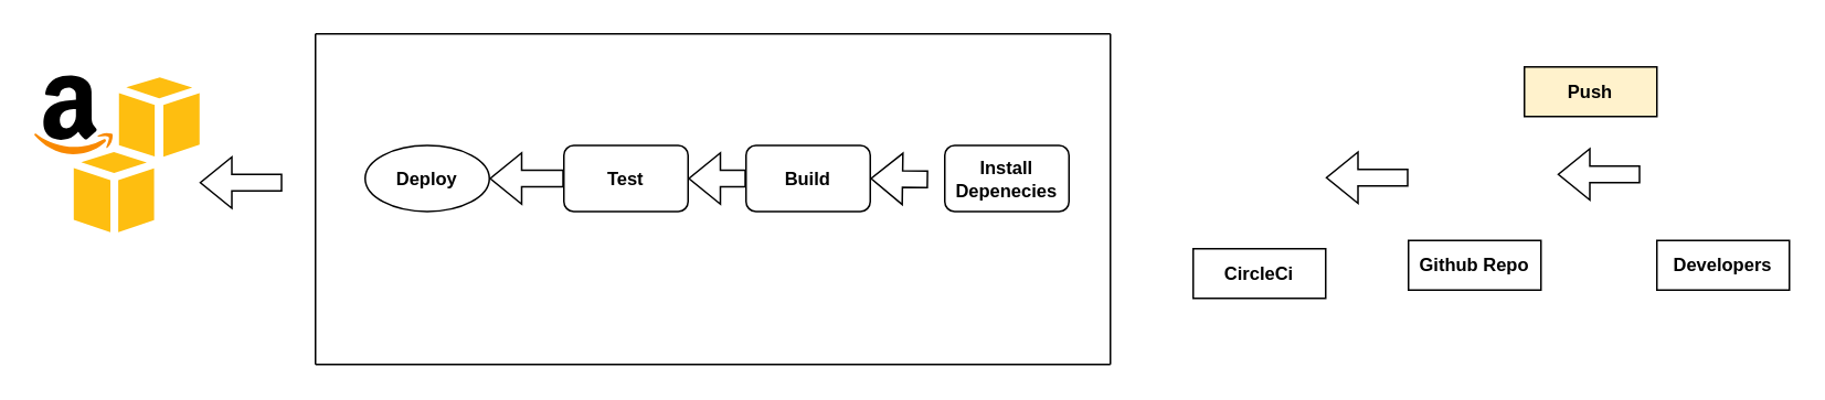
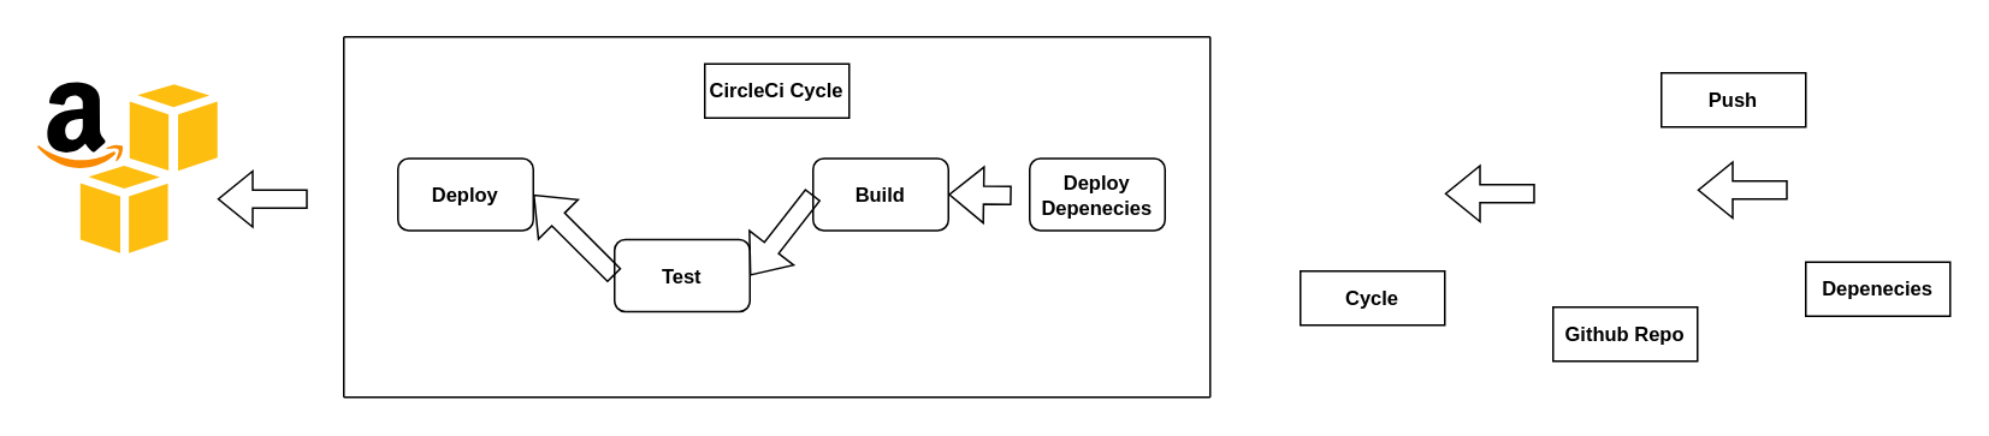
  <mxCell id="0" />
  <mxCell id="1" parent="0" />
  <mxCell id="2" value="" style="shape=image;html=1;verticalAlign=top;verticalLabelPosition=bottom;labelBackgroundColor=#ffffff;imageAspect=0;aspect=fixed;image=https://cdn4.iconfinder.com/data/icons/online-marketing-hand-drawn-vol-4/52/web__development__coding__script__service__code__developers-128.png" vertex="1" parent="1"><mxGeometry x="1000" y="70" width="70" height="70" as="geometry" /></mxCell>
  <mxCell id="3" value="" style="shape=image;html=1;verticalAlign=top;verticalLabelPosition=bottom;labelBackgroundColor=#ffffff;imageAspect=0;aspect=fixed;image=https://cdn1.iconfinder.com/data/icons/picons-social/57/github_rounded-128.png;fontSize=11;" vertex="1" parent="1"><mxGeometry x="850" y="65" width="80" height="80" as="geometry" /></mxCell>
  <mxCell id="4" value="" style="shape=flexArrow;endArrow=classic;html=1;rounded=0;fontSize=11;" edge="1" parent="1"><mxGeometry width="50" height="50" relative="1" as="geometry"><mxPoint x="990" y="105" as="sourcePoint" /><mxPoint x="940" y="105" as="targetPoint" /></mxGeometry></mxCell>
- <mxCell id="5" value="&lt;b&gt;Developers&lt;/b&gt;" style="rounded=0;whiteSpace=wrap;html=1;fontSize=11;" vertex="1" parent="1"><mxGeometry x="1000" y="145" width="80" height="30" as="geometry" /></mxCell>
- <mxCell id="6" value="&lt;b&gt;Push&lt;/b&gt;" style="rounded=0;whiteSpace=wrap;html=1;fontSize=11;fillColor=#fff2cc;" vertex="1" parent="1"><mxGeometry x="920" y="40" width="80" height="30" as="geometry" /></mxCell>
- <mxCell id="7" value="&lt;b&gt;Github Repo&lt;/b&gt;" style="rounded=0;whiteSpace=wrap;html=1;fontSize=11;" vertex="1" parent="1"><mxGeometry x="850" y="145" width="80" height="30" as="geometry" /></mxCell>
+ <mxCell id="5" value="&lt;b&gt;Depenecies&lt;/b&gt;" style="rounded=0;whiteSpace=wrap;html=1;fontSize=11;" vertex="1" parent="1"><mxGeometry x="1000" y="145" width="80" height="30" as="geometry" /></mxCell>
+ <mxCell id="6" value="&lt;b&gt;Push&lt;/b&gt;" style="rounded=0;whiteSpace=wrap;html=1;fontSize=11;" vertex="1" parent="1"><mxGeometry x="920" y="40" width="80" height="30" as="geometry" /></mxCell>
+ <mxCell id="7" value="&lt;b&gt;Github Repo&lt;/b&gt;" style="rounded=0;whiteSpace=wrap;html=1;fontSize=11;" vertex="1" parent="1"><mxGeometry x="860" y="170" width="80" height="30" as="geometry" /></mxCell>
  <mxCell id="8" value="" style="shape=image;html=1;verticalAlign=top;verticalLabelPosition=bottom;labelBackgroundColor=#ffffff;imageAspect=0;aspect=fixed;image=https://cdn2.iconfinder.com/data/icons/css-vol-1/24/circleci-128.png;fontSize=11;" vertex="1" parent="1"><mxGeometry x="720" y="70" width="75" height="75" as="geometry" /></mxCell>
  <mxCell id="9" value="" style="endArrow=none;html=1;rounded=0;fontSize=11;" edge="1" parent="1"><mxGeometry width="50" height="50" relative="1" as="geometry"><mxPoint x="670" y="220" as="sourcePoint" /><mxPoint x="670" y="20" as="targetPoint" /></mxGeometry></mxCell>
  <mxCell id="10" value="" style="endArrow=none;html=1;rounded=0;fontSize=11;" edge="1" parent="1"><mxGeometry width="50" height="50" relative="1" as="geometry"><mxPoint x="190" y="20" as="sourcePoint" /><mxPoint x="670" y="20" as="targetPoint" /></mxGeometry></mxCell>
  <mxCell id="11" value="" style="endArrow=none;html=1;rounded=0;fontSize=11;" edge="1" parent="1"><mxGeometry width="50" height="50" relative="1" as="geometry"><mxPoint x="190" y="20" as="sourcePoint" /><mxPoint x="190" y="220" as="targetPoint" /></mxGeometry></mxCell>
  <mxCell id="12" value="" style="endArrow=none;html=1;rounded=0;fontSize=11;" edge="1" parent="1"><mxGeometry width="50" height="50" relative="1" as="geometry"><mxPoint x="190" y="220" as="sourcePoint" /><mxPoint x="670" y="220" as="targetPoint" /></mxGeometry></mxCell>
- <mxCell id="13" value="&lt;b&gt;Install Depenecies&lt;/b&gt;" style="rounded=1;whiteSpace=wrap;html=1;fontSize=11;" vertex="1" parent="1"><mxGeometry x="570" y="87.5" width="75" height="40" as="geometry" /></mxCell>
+ <mxCell id="13" value="&lt;b&gt;Deploy Depenecies&lt;/b&gt;" style="rounded=1;whiteSpace=wrap;html=1;fontSize=11;" vertex="1" parent="1"><mxGeometry x="570" y="87.5" width="75" height="40" as="geometry" /></mxCell>
  <mxCell id="14" value="&lt;b&gt;Build&lt;span style=&quot;color: rgba(0 , 0 , 0 , 0) ; font-family: monospace ; font-size: 0px&quot;&gt;%3CmxGraphModel%3E%3Croot%3E%3CmxCell%20id%3D%220%22%2F%3E%3CmxCell%20id%3D%221%22%20parent%3D%220%22%2F%3E%3CmxCell%20id%3D%222%22%20value%3D%22Install%20Depenecies%22%20style%3D%22rounded%3D1%3BwhiteSpace%3Dwrap%3Bhtml%3D1%3BfontSize%3D11%3B%22%20vertex%3D%221%22%20parent%3D%221%22%3E%3CmxGeometry%20x%3D%22350%22%20y%3D%22230%22%20width%3D%2275%22%20height%3D%2240%22%20as%3D%22geometry%22%2F%3E%3C%2FmxCell%3E%3C%2Froot%3E%3C%2FmxGraphModel%3E&lt;/span&gt;&lt;/b&gt;" style="rounded=1;whiteSpace=wrap;html=1;fontSize=11;" vertex="1" parent="1"><mxGeometry x="450" y="87.5" width="75" height="40" as="geometry" /></mxCell>
- <mxCell id="15" value="&lt;b&gt;Test&lt;/b&gt;" style="rounded=1;whiteSpace=wrap;html=1;fontSize=11;" vertex="1" parent="1"><mxGeometry x="340" y="87.5" width="75" height="40" as="geometry" /></mxCell>
- <mxCell id="16" value="&lt;b&gt;Deploy&lt;/b&gt;" style="ellipse;whiteSpace=wrap;html=1;fontSize=11;" vertex="1" parent="1"><mxGeometry x="220" y="87.5" width="75" height="40" as="geometry" /></mxCell>
+ <mxCell id="15" value="&lt;b&gt;Test&lt;/b&gt;" style="rounded=1;whiteSpace=wrap;html=1;fontSize=11;" vertex="1" parent="1"><mxGeometry x="340" y="132.5" width="75" height="40" as="geometry" /></mxCell>
+ <mxCell id="16" value="&lt;b&gt;Deploy&lt;/b&gt;" style="rounded=1;whiteSpace=wrap;html=1;fontSize=11;" vertex="1" parent="1"><mxGeometry x="220" y="87.5" width="75" height="40" as="geometry" /></mxCell>
  <mxCell id="17" value="" style="shape=flexArrow;endArrow=classic;html=1;rounded=0;fontSize=11;entryX=1;entryY=0.5;entryDx=0;entryDy=0;" edge="1" parent="1" target="14"><mxGeometry width="50" height="50" relative="1" as="geometry"><mxPoint x="560" y="108" as="sourcePoint" /><mxPoint x="680" y="240" as="targetPoint" /></mxGeometry></mxCell>
  <mxCell id="18" value="" style="shape=flexArrow;endArrow=classic;html=1;rounded=0;fontSize=11;entryX=1;entryY=0.5;entryDx=0;entryDy=0;exitX=0;exitY=0.5;exitDx=0;exitDy=0;" edge="1" parent="1" source="14" target="15"><mxGeometry width="50" height="50" relative="1" as="geometry"><mxPoint x="570" y="118" as="sourcePoint" /><mxPoint x="535" y="117.5" as="targetPoint" /></mxGeometry></mxCell>
  <mxCell id="19" value="" style="shape=flexArrow;endArrow=classic;html=1;rounded=0;fontSize=11;entryX=1;entryY=0.5;entryDx=0;entryDy=0;exitX=0;exitY=0.5;exitDx=0;exitDy=0;" edge="1" parent="1" source="15" target="16"><mxGeometry width="50" height="50" relative="1" as="geometry"><mxPoint x="580" y="128" as="sourcePoint" /><mxPoint x="545" y="127.5" as="targetPoint" /></mxGeometry></mxCell>
  <mxCell id="20" value="" style="shape=flexArrow;endArrow=classic;html=1;rounded=0;fontSize=11;" edge="1" parent="1"><mxGeometry width="50" height="50" relative="1" as="geometry"><mxPoint x="170" y="110" as="sourcePoint" /><mxPoint x="120" y="110" as="targetPoint" /></mxGeometry></mxCell>
  <mxCell id="21" value="" style="dashed=0;outlineConnect=0;html=1;align=center;labelPosition=center;verticalLabelPosition=bottom;verticalAlign=top;shape=mxgraph.weblogos.aws_s3;fontSize=11;" vertex="1" parent="1"><mxGeometry x="20" y="45" width="100" height="95" as="geometry" /></mxCell>
- <mxCell id="22" value="&lt;b&gt;CircleCi&lt;/b&gt;" style="rounded=0;whiteSpace=wrap;html=1;fontSize=11;" vertex="1" parent="1"><mxGeometry x="720" y="150" width="80" height="30" as="geometry" /></mxCell>
+ <mxCell id="22" value="&lt;b&gt;Cycle&lt;/b&gt;" style="rounded=0;whiteSpace=wrap;html=1;fontSize=11;" vertex="1" parent="1"><mxGeometry x="720" y="150" width="80" height="30" as="geometry" /></mxCell>
  <mxCell id="23" value="" style="shape=flexArrow;endArrow=classic;html=1;rounded=0;fontSize=11;" edge="1" parent="1"><mxGeometry width="50" height="50" relative="1" as="geometry"><mxPoint x="850" y="107" as="sourcePoint" /><mxPoint x="800" y="107" as="targetPoint" /></mxGeometry></mxCell>
+ <mxCell id="24" value="&lt;b&gt;CircleCi Cycle&lt;/b&gt;" style="rounded=0;whiteSpace=wrap;html=1;fontSize=11;" vertex="1" parent="1"><mxGeometry x="390" y="35" width="80" height="30" as="geometry" /></mxCell>
